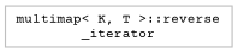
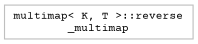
  digraph {
    rankdir=TB
    fontname="Courier Prime"
-   n1 [color=grey75 fillcolor=white fontname="Courier Prime" fontsize=10 height=0.2 label="multimap\< K, T \>::reverse\l_iterator" shape=record style=filled width=0.4]
+   n1 [color=grey75 fillcolor=white fontname="Courier Prime" fontsize=10 height=0.2 label="multimap\< K, T \>::reverse\l_multimap" shape=record style=filled width=0.4]
  }
